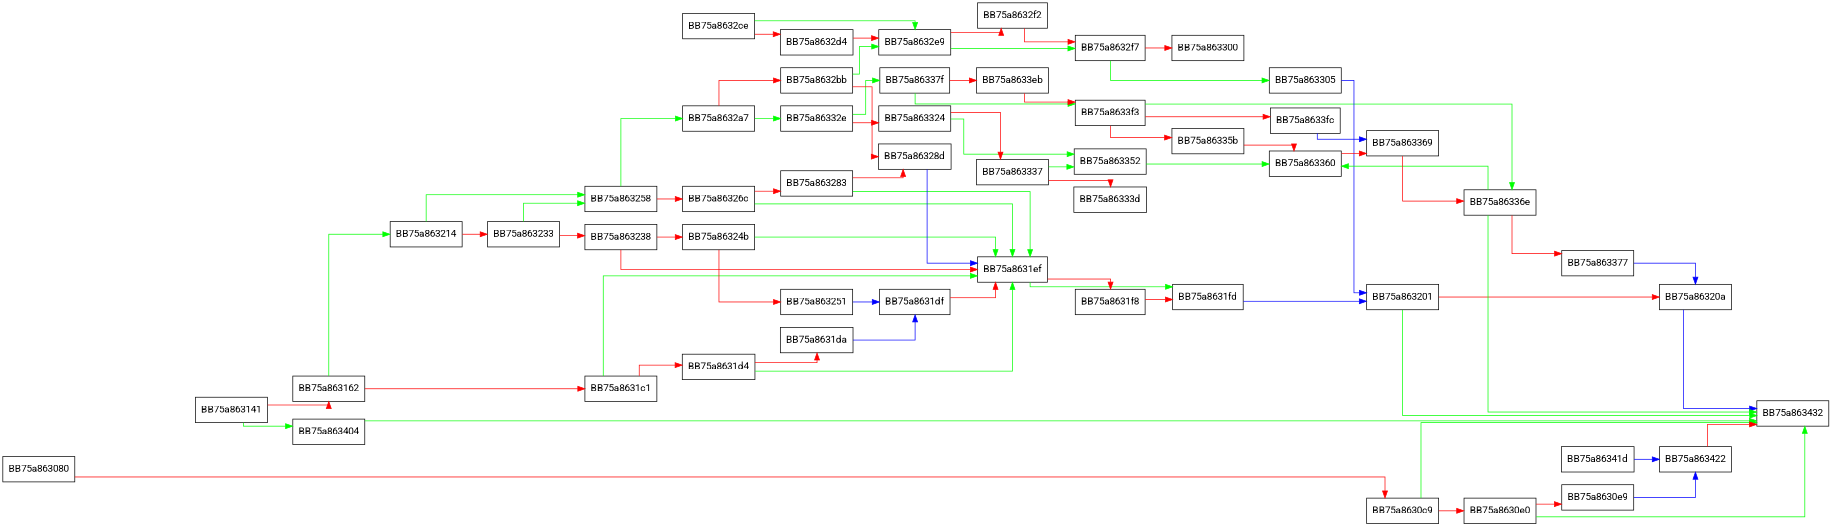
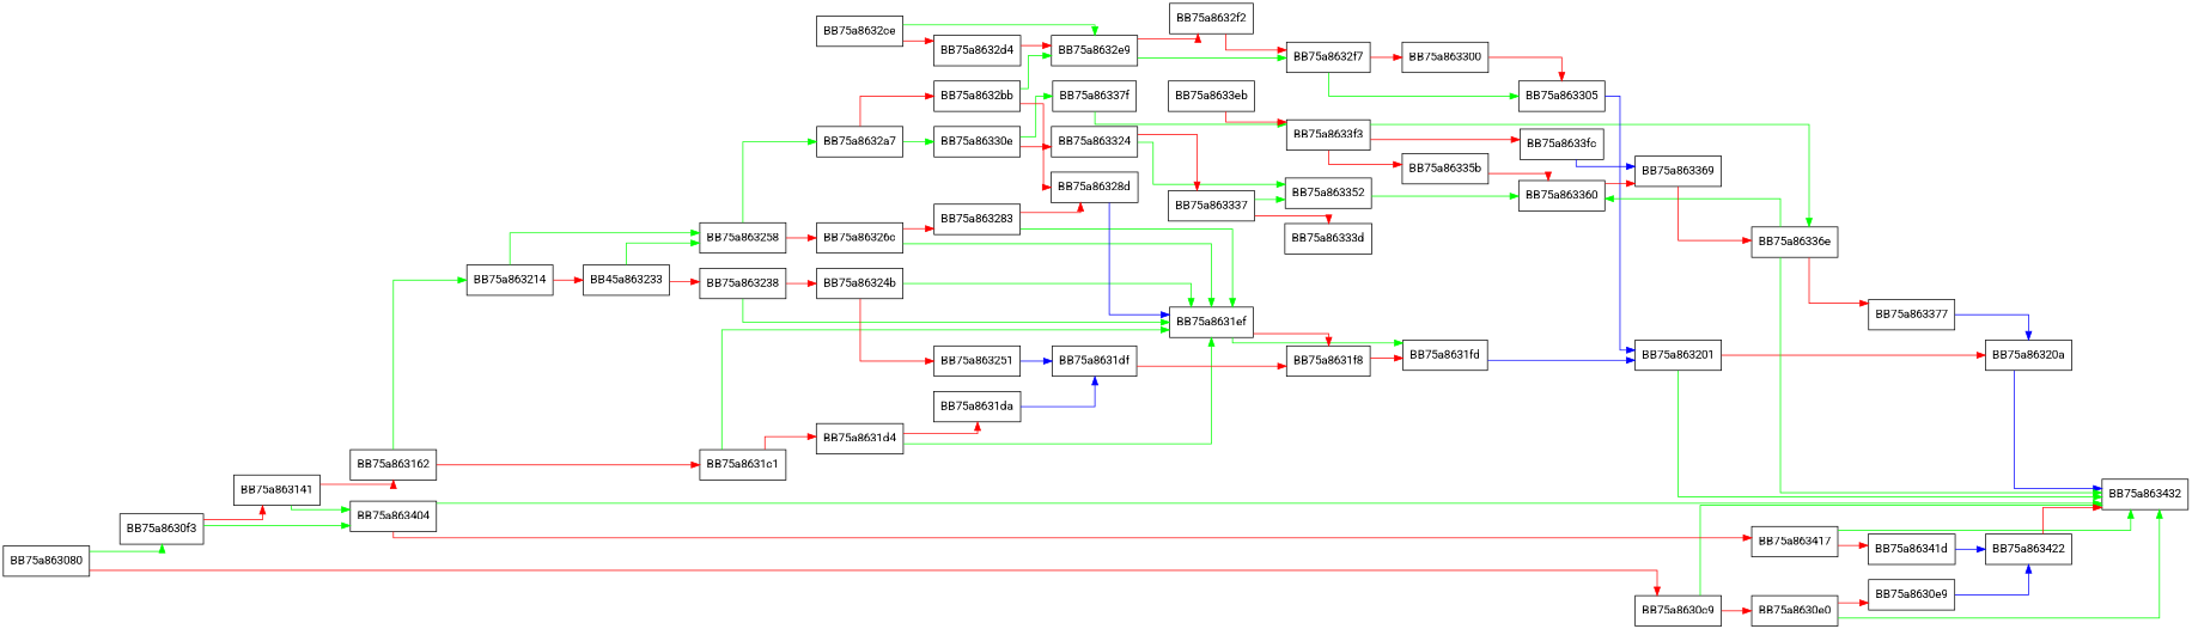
  digraph {
    fontname=Roboto
    rankdir=LR
    splines=ortho
    node [fontname=Roboto shape=box]
    edge [color=red fontname=Roboto]
    BB75a863080
+   BB75a8630f3
    BB75a8630c9
    BB75a863404
    BB75a863141
    BB75a863432
    BB75a8630e0
+   BB75a863417
    BB75a863162
    BB75a8630e9
    BB75a863422
    BB75a86341d
    BB75a863214
    BB75a8631c1
    BB75a863258
-   BB75a863233
+   BB75a863233 [label=BB45a863233]
    BB75a8631ef
    BB75a8631d4
    BB75a8632a7
    BB75a86326c
    BB75a863238
    BB75a8631fd
    BB75a8631f8
    BB75a8631da
    BB75a863201
    BB75a8631df
    BB75a86320a
-   BB75a86330e [label=BB75a86332e]
+   BB75a86330e
    BB75a8632bb
    BB75a863283
    BB75a86324b
    BB75a863251
    BB75a86337f
    BB75a863324
    BB75a86328d
    BB75a8632e9
    BB75a8633f3
    BB75a8633eb
    BB75a863352
    BB75a863337
    BB75a8632f7
    BB75a8632f2
    BB75a8632ce
    BB75a8632d4
    BB75a863305
    BB75a863300
    BB75a86335b
    BB75a86336e
    BB75a8633fc
    BB75a863360
    BB75a86333d
    BB75a863369
    BB75a863377
+   BB75a863080 -> BB75a8630f3 [color=green]
    BB75a863080 -> BB75a8630c9
+   BB75a8630f3 -> BB75a863404 [color=green]
+   BB75a8630f3 -> BB75a863141
    BB75a8630c9 -> BB75a863432 [color=green]
    BB75a8630c9 -> BB75a8630e0
    BB75a863404 -> BB75a863432 [color=green]
+   BB75a863404 -> BB75a863417
    BB75a863141 -> BB75a863404 [color=green]
    BB75a863141 -> BB75a863162
    BB75a8630e0 -> BB75a863432 [color=green]
    BB75a8630e0 -> BB75a8630e9
+   BB75a863417 -> BB75a863432 [color=green]
+   BB75a863417 -> BB75a86341d
    BB75a863162 -> BB75a863214 [color=green]
    BB75a863162 -> BB75a8631c1
    BB75a8630e9 -> BB75a863422 [color=blue]
    BB75a863422 -> BB75a863432
    BB75a86341d -> BB75a863422 [color=blue]
    BB75a863214 -> BB75a863258 [color=green]
    BB75a863214 -> BB75a863233
    BB75a8631c1 -> BB75a8631ef [color=green]
    BB75a8631c1 -> BB75a8631d4
    BB75a863258 -> BB75a8632a7 [color=green]
    BB75a863258 -> BB75a86326c
    BB75a863233 -> BB75a863258 [color=green]
    BB75a863233 -> BB75a863238
    BB75a8631ef -> BB75a8631fd [color=green]
    BB75a8631ef -> BB75a8631f8
    BB75a8631d4 -> BB75a8631ef [color=green]
    BB75a8631d4 -> BB75a8631da
    BB75a8632a7 -> BB75a86330e [color=green]
    BB75a8632a7 -> BB75a8632bb
    BB75a86326c -> BB75a8631ef [color=green]
    BB75a86326c -> BB75a863283
-   BB75a863238 -> BB75a8631ef
+   BB75a863238 -> BB75a8631ef [color=green]
    BB75a863238 -> BB75a86324b
    BB75a8631fd -> BB75a863201 [color=blue]
    BB75a8631f8 -> BB75a8631fd
    BB75a8631da -> BB75a8631df [color=blue]
    BB75a863201 -> BB75a863432 [color=green]
    BB75a863201 -> BB75a86320a
-   BB75a8631df -> BB75a8631ef
+   BB75a8631df -> BB75a8631f8
    BB75a86320a -> BB75a863432 [color=blue]
    BB75a86330e -> BB75a86337f [color=green]
    BB75a86330e -> BB75a863324
    BB75a8632bb -> BB75a86328d
    BB75a8632bb -> BB75a8632e9 [color=green]
    BB75a863283 -> BB75a8631ef [color=green]
    BB75a863283 -> BB75a86328d
    BB75a86324b -> BB75a8631ef [color=green]
    BB75a86324b -> BB75a863251
    BB75a863251 -> BB75a8631df [color=blue]
    BB75a86337f -> BB75a8633f3 [color=green]
-   BB75a86337f -> BB75a8633eb
    BB75a863324 -> BB75a863352 [color=green]
    BB75a863324 -> BB75a863337
    BB75a86328d -> BB75a8631ef [color=blue]
    BB75a8632e9 -> BB75a8632f7 [color=green]
    BB75a8632e9 -> BB75a8632f2
    BB75a8633f3 -> BB75a86335b
    BB75a8633f3 -> BB75a86336e [color=green]
    BB75a8633f3 -> BB75a8633fc
    BB75a8633eb -> BB75a8633f3
    BB75a863352 -> BB75a863360 [color=green]
    BB75a863337 -> BB75a863352 [color=green]
    BB75a863337 -> BB75a86333d
    BB75a8632f7 -> BB75a863305 [color=green]
    BB75a8632f7 -> BB75a863300
    BB75a8632f2 -> BB75a8632f7
    BB75a8632ce -> BB75a8632e9 [color=green]
    BB75a8632ce -> BB75a8632d4
    BB75a8632d4 -> BB75a8632e9
    BB75a863305 -> BB75a863201 [color=blue]
+   BB75a863300 -> BB75a863305
    BB75a86335b -> BB75a863360
    BB75a86336e -> BB75a863432 [color=green]
    BB75a86336e -> BB75a863360 [color=green]
    BB75a86336e -> BB75a863377
    BB75a8633fc -> BB75a863369 [color=blue]
    BB75a863360 -> BB75a863369
    BB75a863369 -> BB75a86336e
    BB75a863377 -> BB75a86320a [color=blue]
  }
